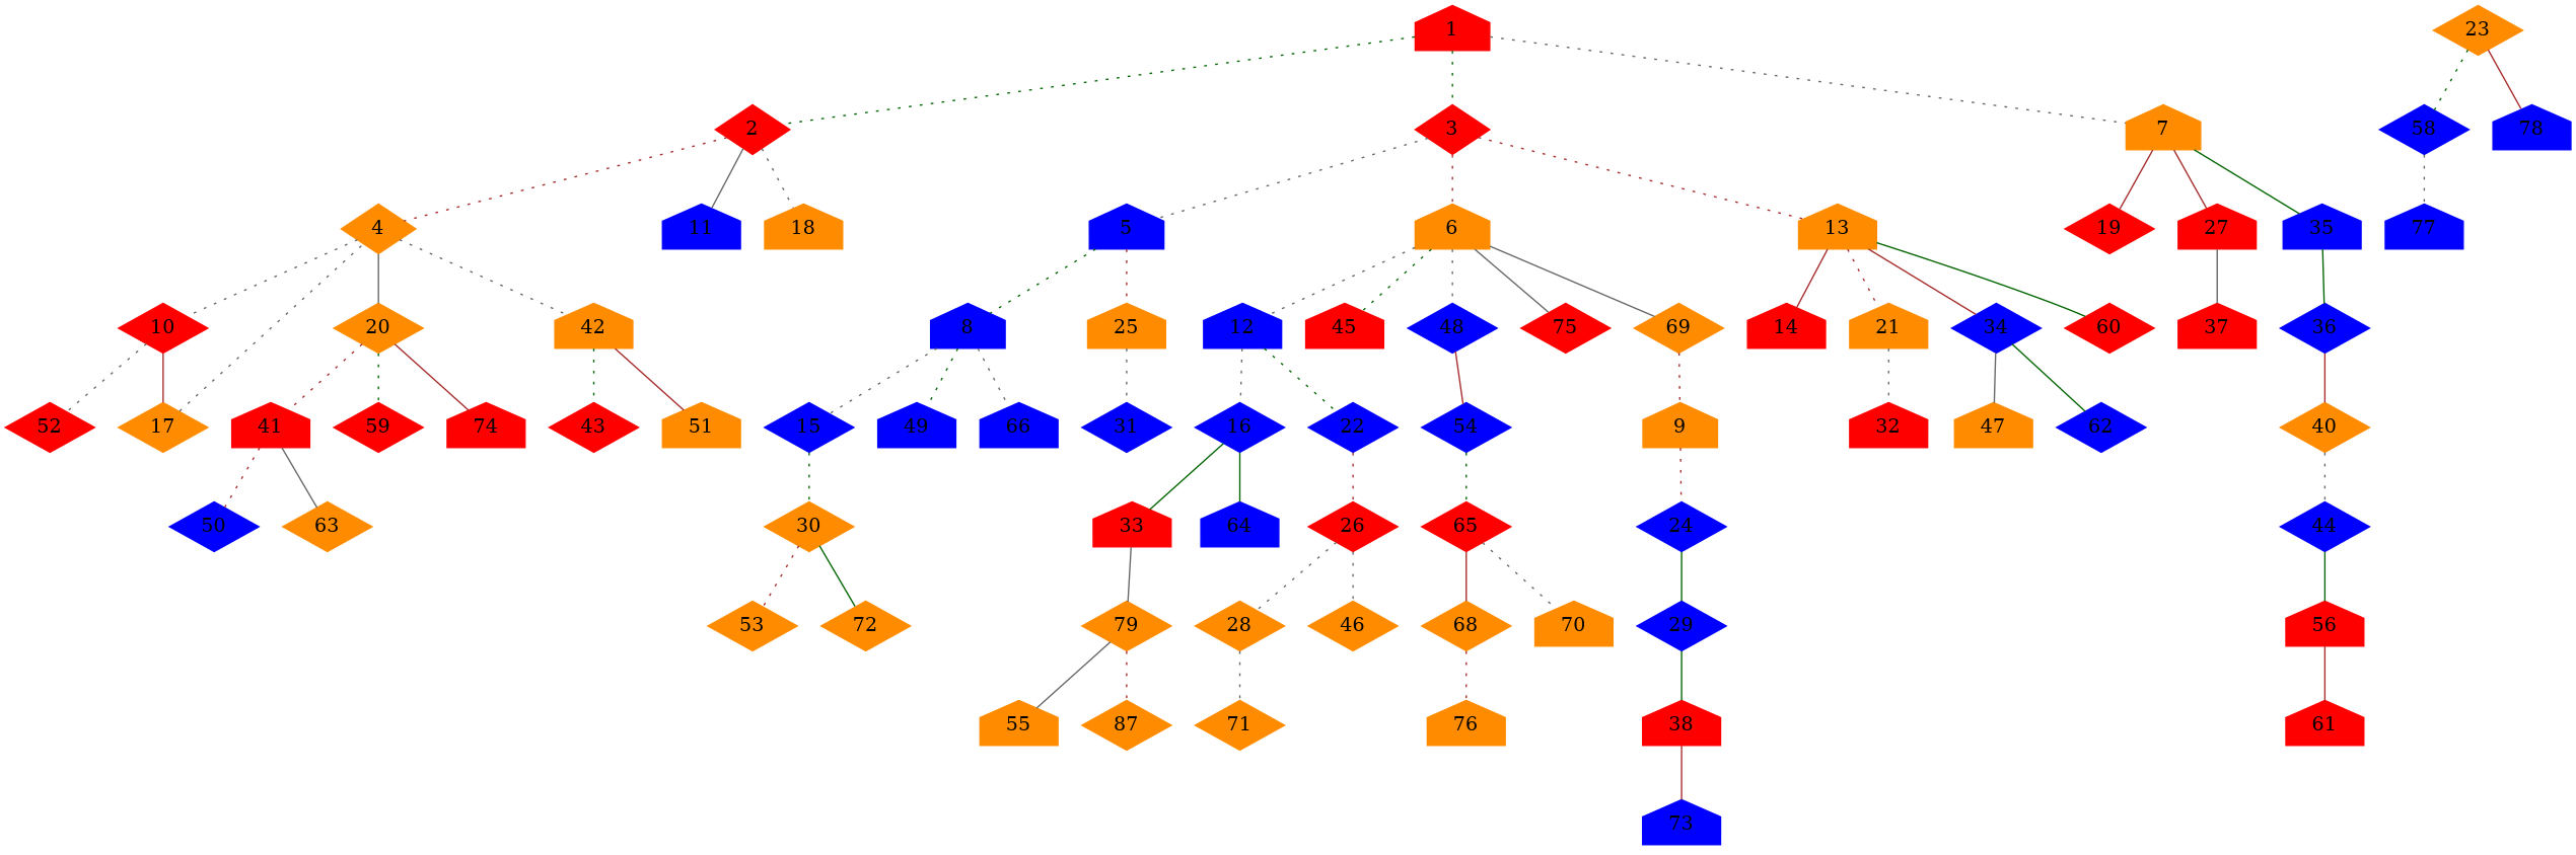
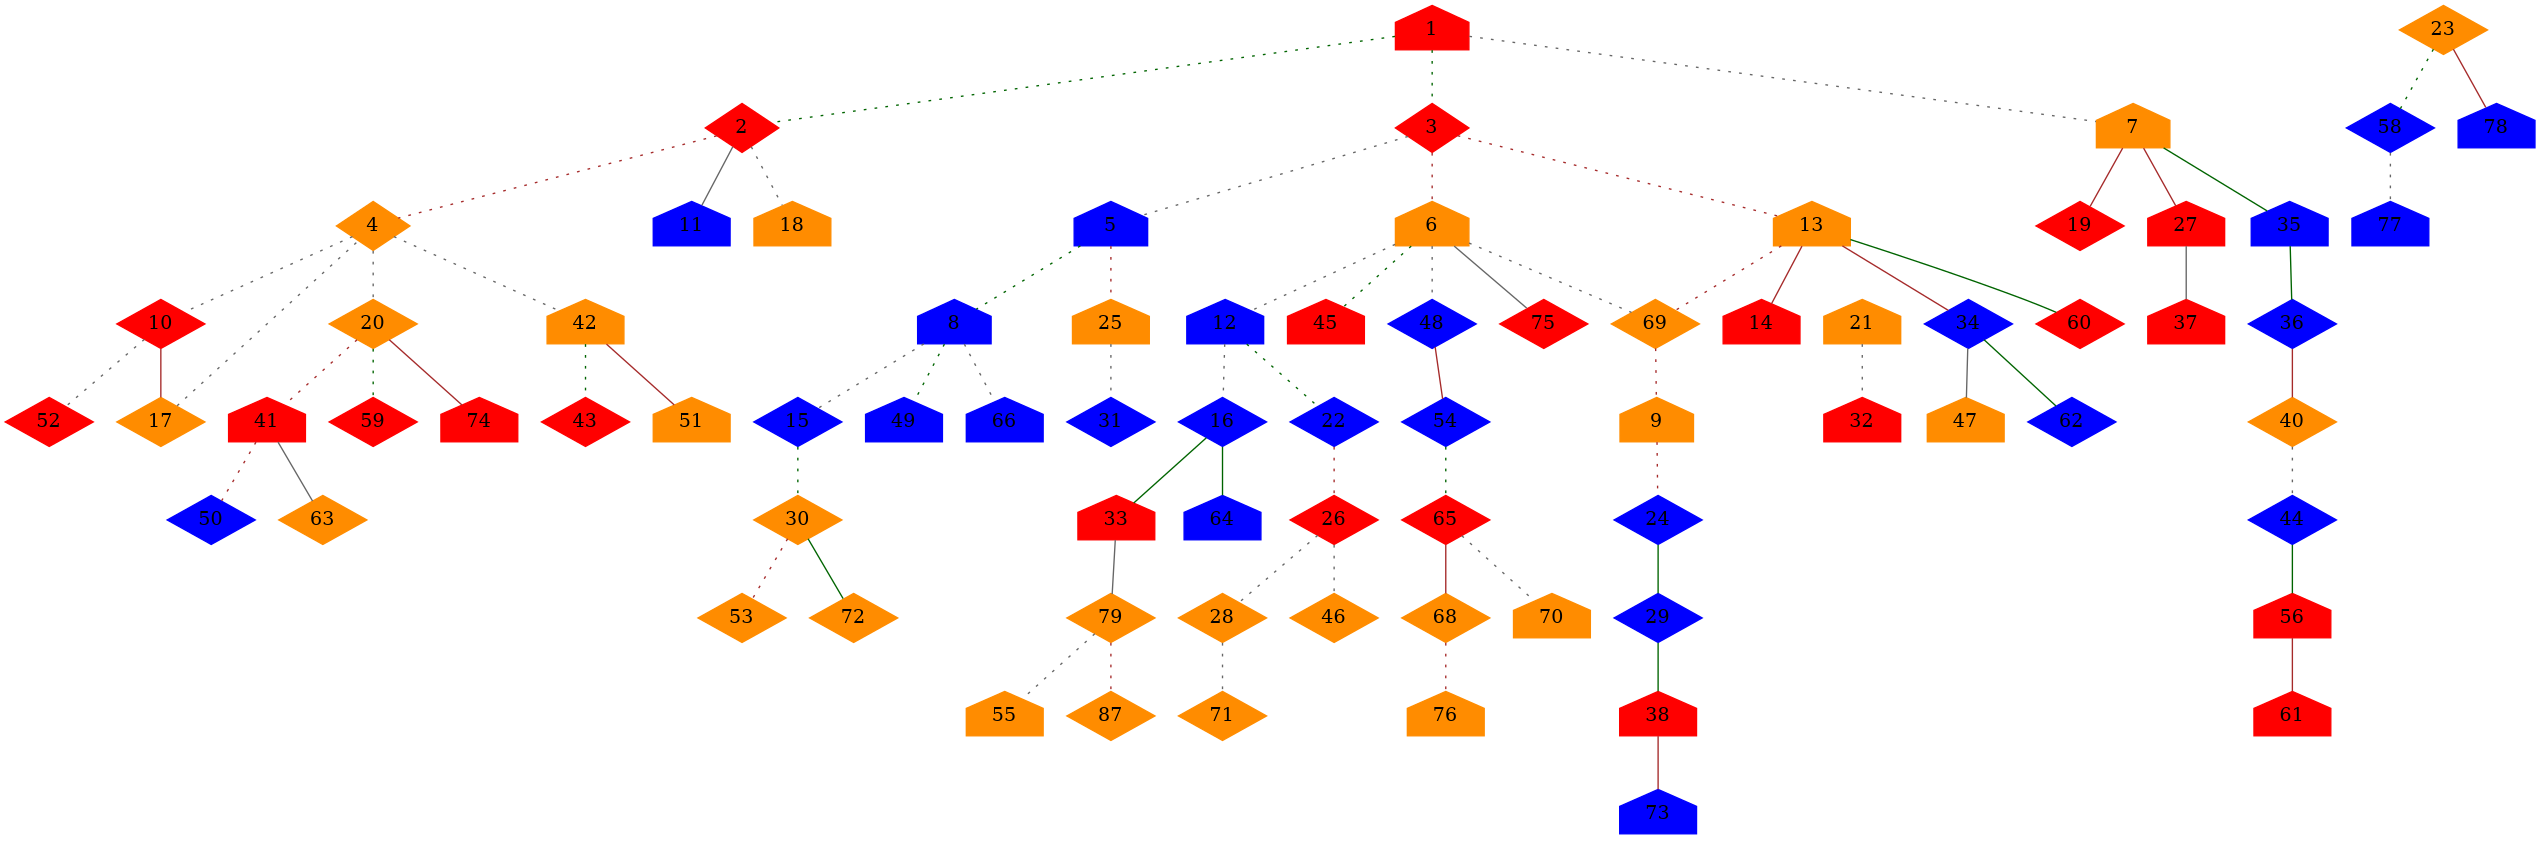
  graph {
    node [color=darkorange shape=diamond style=filled]
    edge [color=gray40 style=dotted weight=1.0]
    1 [color=red shape=house]
    2 [color=red]
    3 [color=red]
    7 [shape=house]
    4
    11 [color=blue shape=house]
    18 [shape=house]
    5 [color=blue shape=house]
    6 [shape=house]
    13 [shape=house]
    19 [color=red]
    27 [color=red shape=house]
    35 [color=blue shape=house]
    10 [color=red]
    20
    42 [shape=house]
    8 [color=blue shape=house]
    25 [shape=house]
    12 [color=blue shape=house]
    45 [color=red shape=house]
    48 [color=blue]
    69
    75 [color=red]
    14 [color=red shape=house]
    21 [shape=house]
    34 [color=blue]
    60 [color=red]
    17
    52 [color=red]
    41 [color=red shape=house]
    59 [color=red]
    74 [color=red shape=house]
    15 [color=blue]
    49 [color=blue shape=house]
    66 [color=blue shape=house]
    31 [color=blue]
    9 [shape=house]
    24 [color=blue]
    16 [color=blue]
    22 [color=blue]
    54 [color=blue]
    37 [color=red shape=house]
    36 [color=blue]
    30
    29 [color=blue]
    33 [color=red shape=house]
    64 [color=blue shape=house]
    26 [color=red]
    32 [color=red shape=house]
    47 [shape=house]
    62 [color=blue]
    53
    72
    n54 [label=79]
    58 [color=blue]
    23
    78 [color=blue shape=house]
    43 [color=red]
    51 [shape=house]
    50 [color=blue]
    63
    28
    46
    77 [color=blue shape=house]
    38 [color=red shape=house]
    71
    73 [color=blue shape=house]
    55 [shape=house]
    n69 [label=87]
    40
    44 [color=blue]
    56 [color=red shape=house]
    61 [color=red shape=house]
    65 [color=red]
    68
    70 [shape=house]
    76 [shape=house]
    1 -- 2 [color=darkgreen]
    1 -- 3 [color=darkgreen]
    1 -- 7
    2 -- 4 [color=brown]
    2 -- 11 [style=solid]
    2 -- 18
    3 -- 5
    3 -- 6 [color=brown]
    3 -- 13 [color=brown]
    7 -- 19 [color=brown style=solid]
    7 -- 27 [color=brown style=solid]
    7 -- 35 [color=darkgreen style=solid]
    4 -- 10
-   4 -- 20 [style=solid]
+   4 -- 20
    4 -- 42
    5 -- 8 [color=darkgreen]
    5 -- 25 [color=brown]
    6 -- 12
    6 -- 45 [color=darkgreen]
    6 -- 48
-   6 -- 69 [style=solid]
+   6 -- 69
    6 -- 75 [style=solid]
    13 -- 14 [color=brown style=solid]
-   13 -- 21 [color=brown]
+   13 -- 69 [color=brown]
    13 -- 34 [color=brown style=solid]
    13 -- 60 [color=darkgreen style=solid]
    27 -- 37 [style=solid]
    35 -- 36 [color=darkgreen style=solid]
    10 -- 17 [color=brown style=solid]
    10 -- 52
    20 -- 41 [color=brown]
    20 -- 59 [color=darkgreen]
    20 -- 74 [color=brown style=solid]
    42 -- 43 [color=darkgreen]
    42 -- 51 [color=brown style=solid]
    8 -- 15
    8 -- 49 [color=darkgreen]
    8 -- 66
    25 -- 31
    12 -- 16
    12 -- 22 [color=darkgreen]
    48 -- 54 [color=brown style=solid]
    69 -- 9 [color=brown]
    21 -- 32
    34 -- 47 [style=solid]
    34 -- 62 [color=darkgreen style=solid]
    17 -- 4
    41 -- 50 [color=brown]
    41 -- 63 [style=solid]
    15 -- 30 [color=darkgreen]
    9 -- 24 [color=brown]
    24 -- 29 [color=darkgreen style=solid]
    16 -- 33 [color=darkgreen style=solid]
    16 -- 64 [color=darkgreen style=solid]
    22 -- 26 [color=brown]
    54 -- 65 [color=darkgreen]
    36 -- 40 [color=brown style=solid]
    30 -- 53 [color=brown]
    30 -- 72 [color=darkgreen style=solid]
    29 -- 38 [color=darkgreen style=solid]
    33 -- n54 [style=solid]
    26 -- 28
    26 -- 46
-   n54 -- 55 [style=solid]
+   n54 -- 55
    n54 -- n69 [color=brown]
    58 -- 77
    23 -- 58 [color=darkgreen]
    23 -- 78 [color=brown style=solid]
    28 -- 71
    38 -- 73 [color=brown style=solid]
    40 -- 44
    44 -- 56 [color=darkgreen style=solid]
    56 -- 61 [color=brown style=solid]
    65 -- 68 [color=brown style=solid]
    65 -- 70
    68 -- 76 [color=brown]
  }
